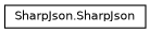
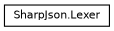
  digraph {
    rankdir=LR
-   n1 [color=black fillcolor=white fontname=Helvetica fontsize=10 height=0.2 label="SharpJson.SharpJson" shape=record style=filled width=0.4]
+   n1 [color=black fillcolor=white fontname=Helvetica fontsize=10 height=0.2 label="SharpJson.Lexer" shape=record style=filled width=0.4]
  }
